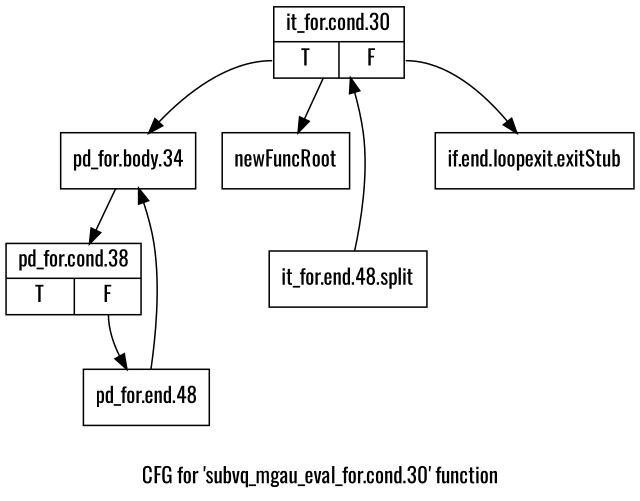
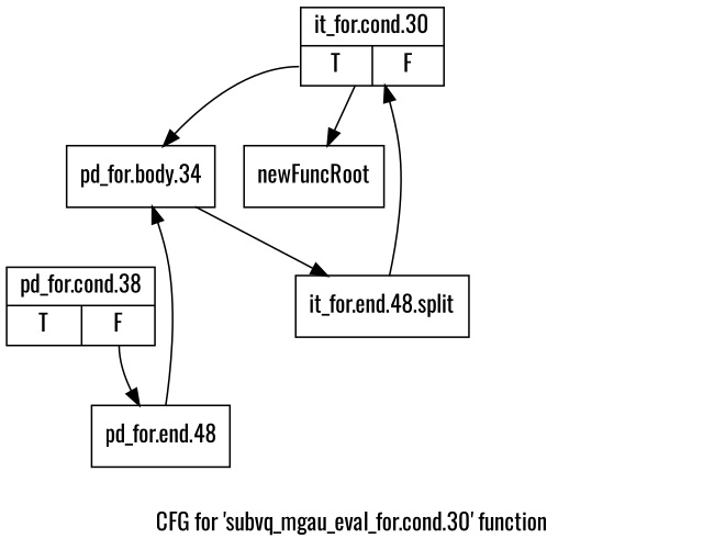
  digraph {
    fontname=Oswald
    label="CFG for 'subvq_mgau_eval_for.cond.30' function"
    node [fontname=Oswald shape=record]
    edge [fontname=Oswald]
    n1 [label="{newFuncRoot}"]
    n2 [label="{it_for.cond.30|{<s0>T|<s1>F}}"]
-   n3 [label="{if.end.loopexit.exitStub}"]
    n4 [label="{pd_for.body.34}"]
    n5 [label="{pd_for.cond.38|{<s0>T|<s1>F}}"]
    n6 [label="{pd_for.end.48}"]
    n7 [label="{it_for.end.48.split}"]
    n2 -> n1
-   n2 -> n3 [tailport=s1]
    n2 -> n4 [tailport=s0]
-   n4 -> n5
+   n4 -> n7
    n5 -> n6 [tailport=s1]
    n6 -> n4
    n7 -> n2
  }
